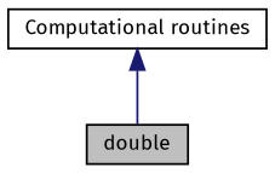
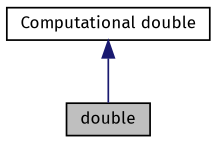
  digraph {
    rankdir=TB
    fontname="Fira Sans"
    node [color=black fontname="Fira Sans" fontsize=10 shape=record style=filled]
    n1 [fillcolor=grey75 fontcolor=black height=0.2 label=double width=0.4]
-   n2 [fillcolor=white height=0.2 label="Computational routines" width=0.4]
+   n2 [fillcolor=white height=0.2 label="Computational double" width=0.4]
    n2 -> n1 [color=midnightblue dir=back fontname="Fira Sans" fontsize=10 labelfontname=Helvetica labelfontsize=10 shape=plaintext style=solid]
  }
